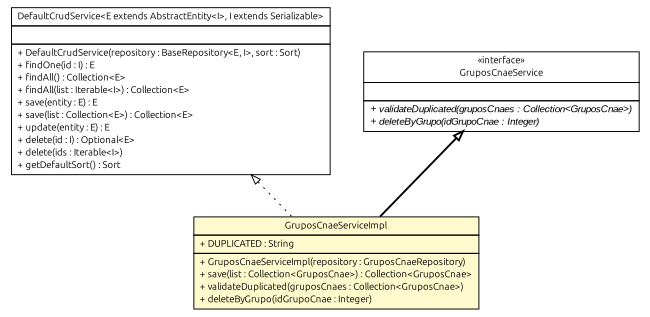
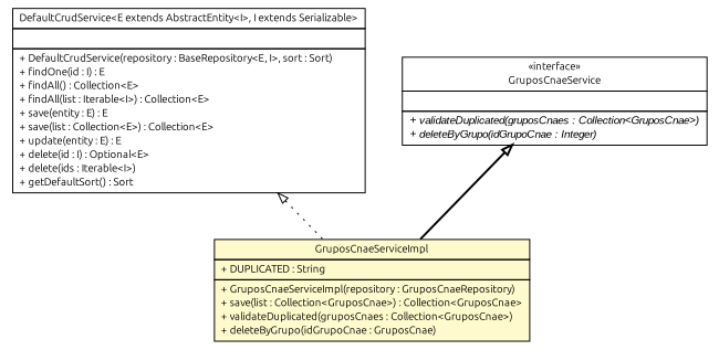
  digraph {
    nodesep=0.25
    ranksep=0.5
    fontname=Ubuntu
    node [fontcolor=black fontname=Ubuntu fontsize=10.0 shape=plaintext]
    edge [arrowtail=empty dir=back fontname=Ubuntu fontsize=10 headport=p labelfontname=arial labelfontsize=10 tailport=p]
    n1 [label=<<table title="br.gov.to.sefaz.business.service.impl.DefaultCrudService" border="0" cellborder="1" cellspacing="0" cellpadding="2" port="p" href="../../../../../business/service/impl/DefaultCrudService.html"> 		<tr><td><table border="0" cellspacing="0" cellpadding="1"> <tr><td align="center" balign="center"> DefaultCrudService&lt;E extends AbstractEntity&lt;I&gt;, I extends Serializable&gt; </td></tr> 		</table></td></tr> 		<tr><td><table border="0" cellspacing="0" cellpadding="1"> <tr><td align="left" balign="left">  </td></tr> 		</table></td></tr> 		<tr><td><table border="0" cellspacing="0" cellpadding="1"> <tr><td align="left" balign="left"> + DefaultCrudService(repository : BaseRepository&lt;E, I&gt;, sort : Sort) </td></tr> <tr><td align="left" balign="left"> + findOne(id : I) : E </td></tr> <tr><td align="left" balign="left"> + findAll() : Collection&lt;E&gt; </td></tr> <tr><td align="left" balign="left"> + findAll(list : Iterable&lt;I&gt;) : Collection&lt;E&gt; </td></tr> <tr><td align="left" balign="left"> + save(entity : E) : E </td></tr> <tr><td align="left" balign="left"> + save(list : Collection&lt;E&gt;) : Collection&lt;E&gt; </td></tr> <tr><td align="left" balign="left"> + update(entity : E) : E </td></tr> <tr><td align="left" balign="left"> + delete(id : I) : Optional&lt;E&gt; </td></tr> <tr><td align="left" balign="left"> + delete(ids : Iterable&lt;I&gt;) </td></tr> <tr><td align="left" balign="left"> + getDefaultSort() : Sort </td></tr> 		</table></td></tr> 		</table>>]
-   n2 [label=<<table title="br.gov.to.sefaz.arr.parametros.business.service.impl.GruposCnaeServiceImpl" border="0" cellborder="1" cellspacing="0" cellpadding="2" port="p" bgcolor="lemonChiffon" href="./GruposCnaeServiceImpl.html"> 		<tr><td><table border="0" cellspacing="0" cellpadding="1"> <tr><td align="center" balign="center"> GruposCnaeServiceImpl </td></tr> 		</table></td></tr> 		<tr><td><table border="0" cellspacing="0" cellpadding="1"> <tr><td align="left" balign="left"> + DUPLICATED : String </td></tr> 		</table></td></tr> 		<tr><td><table border="0" cellspacing="0" cellpadding="1"> <tr><td align="left" balign="left"> + GruposCnaeServiceImpl(repository : GruposCnaeRepository) </td></tr> <tr><td align="left" balign="left"> + save(list : Collection&lt;GruposCnae&gt;) : Collection&lt;GruposCnae&gt; </td></tr> <tr><td align="left" balign="left"> + validateDuplicated(gruposCnaes : Collection&lt;GruposCnae&gt;) </td></tr> <tr><td align="left" balign="left"> + deleteByGrupo(idGrupoCnae : Integer) </td></tr> 		</table></td></tr> 		</table>>]
+   n2 [label=<<table title="br.gov.to.sefaz.arr.parametros.business.service.impl.GruposCnaeServiceImpl" border="0" cellborder="1" cellspacing="0" cellpadding="2" port="p" bgcolor="lemonChiffon" href="./GruposCnaeServiceImpl.html"> 		<tr><td><table border="0" cellspacing="0" cellpadding="1"> <tr><td align="center" balign="center"> GruposCnaeServiceImpl </td></tr> 		</table></td></tr> 		<tr><td><table border="0" cellspacing="0" cellpadding="1"> <tr><td align="left" balign="left"> + DUPLICATED : String </td></tr> 		</table></td></tr> 		<tr><td><table border="0" cellspacing="0" cellpadding="1"> <tr><td align="left" balign="left"> + GruposCnaeServiceImpl(repository : GruposCnaeRepository) </td></tr> <tr><td align="left" balign="left"> + save(list : Collection&lt;GruposCnae&gt;) : Collection&lt;GruposCnae&gt; </td></tr> <tr><td align="left" balign="left"> + validateDuplicated(gruposCnaes : Collection&lt;GruposCnae&gt;) </td></tr> <tr><td align="left" balign="left"> + deleteByGrupo(idGrupoCnae : GruposCnae) </td></tr> 		</table></td></tr> 		</table>>]
    n3 [label=<<table title="br.gov.to.sefaz.arr.parametros.business.service.GruposCnaeService" border="0" cellborder="1" cellspacing="0" cellpadding="2" port="p" href="../GruposCnaeService.html"> 		<tr><td><table border="0" cellspacing="0" cellpadding="1"> <tr><td align="center" balign="center"> &#171;interface&#187; </td></tr> <tr><td align="center" balign="center"> GruposCnaeService </td></tr> 		</table></td></tr> 		<tr><td><table border="0" cellspacing="0" cellpadding="1"> <tr><td align="left" balign="left">  </td></tr> 		</table></td></tr> 		<tr><td><table border="0" cellspacing="0" cellpadding="1"> <tr><td align="left" balign="left"><font face="arial italic" point-size="10.0"> + validateDuplicated(gruposCnaes : Collection&lt;GruposCnae&gt;) </font></td></tr> <tr><td align="left" balign="left"><font face="arial italic" point-size="10.0"> + deleteByGrupo(idGrupoCnae : Integer) </font></td></tr> 		</table></td></tr> 		</table>>]
    n1 -> n2 [style=dotted]
    n3 -> n2 [style=bold]
  }
